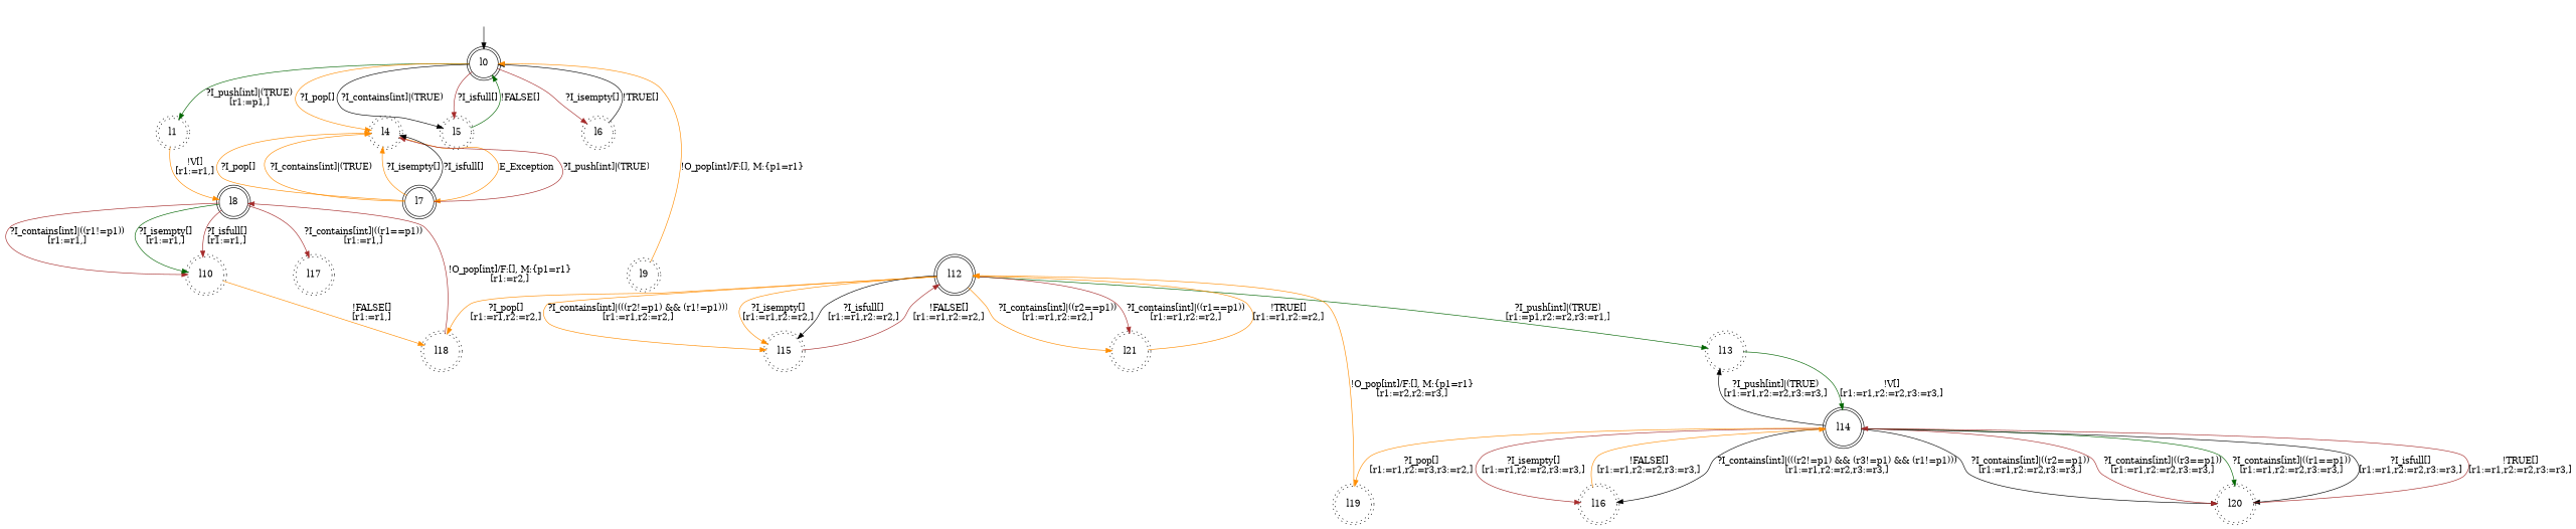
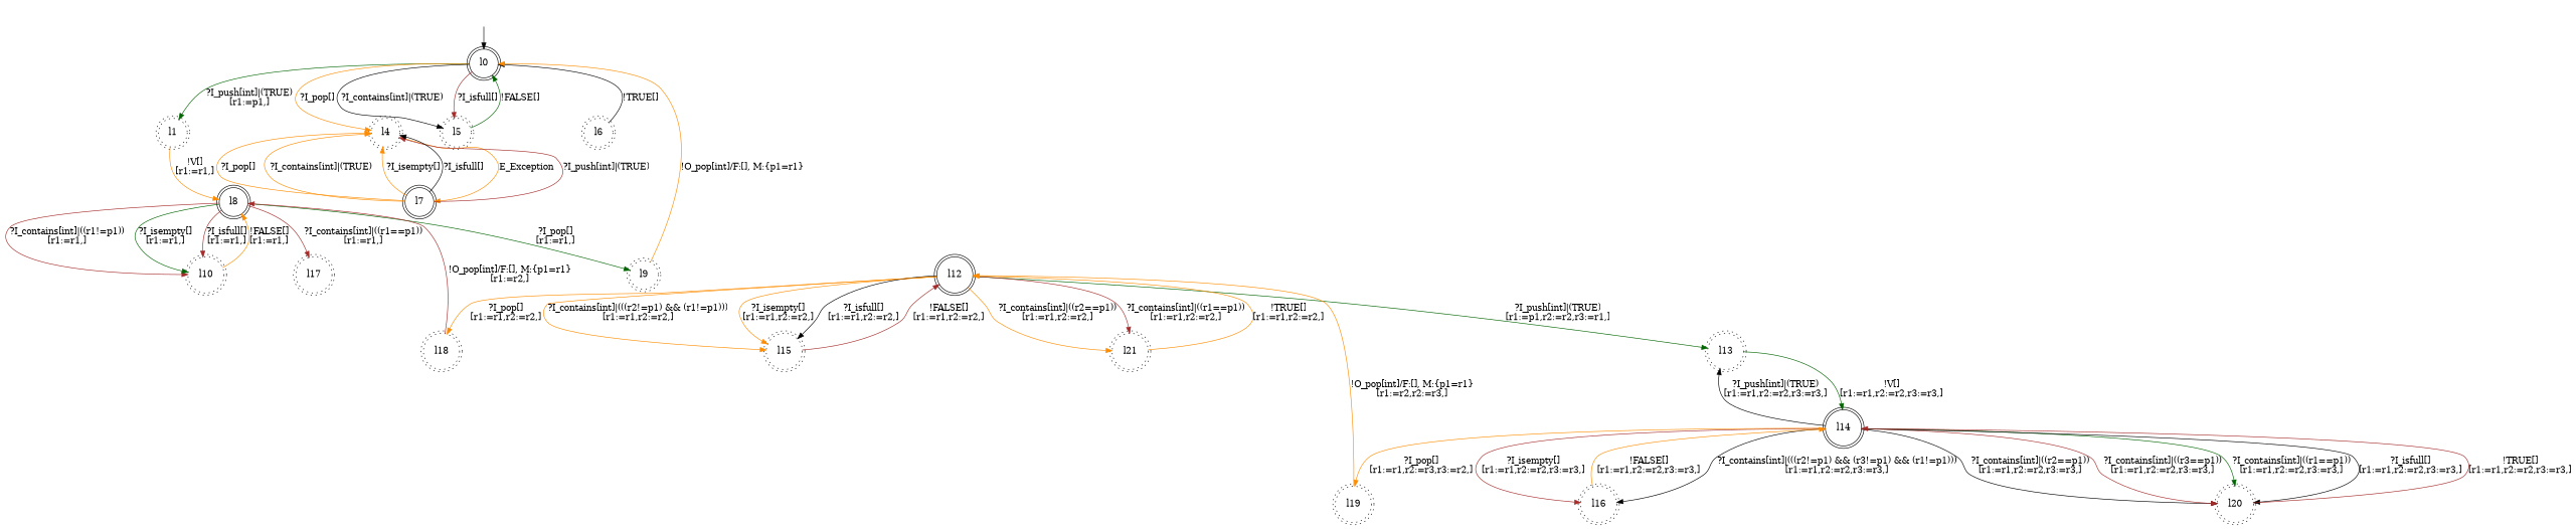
  digraph {
    node [shape=doublecircle style=dotted]
    edge [color=darkorange]
    "" [shape=none style=""]
    l0 [style=solid]
    l1
    l4
    l5
    l6
    l8 [style=solid]
    l7 [style=solid]
    l9
    l10
    l17
    l12 [style=solid]
    l13
    l15
    l18
    l21
    l14 [style=solid]
    l16
    l19
    l20
    "" -> l0 [color=black]
    l0 -> l1 [color=darkgreen label=<?I_push[int]|(TRUE)<BR />[r1:=p1,]>]
    l0 -> l4 [label=<?I_pop[]>]
    l0 -> l5 [color=black label=<?I_contains[int]|(TRUE)>]
    l0 -> l5 [color=brown label=<?I_isfull[]>]
-   l0 -> l6 [color=brown label=<?I_isempty[]>]
    l1 -> l8 [label=<!V[]<BR />[r1:=r1,]>]
    l4 -> l7 [label=<E_Exception>]
    l5 -> l0 [color=darkgreen label=<!FALSE[]>]
    l6 -> l0 [color=black label=<!TRUE[]>]
+   l8 -> l9 [color=darkgreen label=<?I_pop[]<BR />[r1:=r1,]>]
    l8 -> l10 [color=brown label=<?I_contains[int]|((r1!=p1))<BR />[r1:=r1,]>]
    l8 -> l10 [color=darkgreen label=<?I_isempty[]<BR />[r1:=r1,]>]
    l8 -> l10 [color=brown label=<?I_isfull[]<BR />[r1:=r1,]>]
    l8 -> l17 [color=brown label=<?I_contains[int]|((r1==p1))<BR />[r1:=r1,]>]
    l7 -> l4 [color=brown label=<?I_push[int]|(TRUE)>]
    l7 -> l4 [label=<?I_pop[]>]
    l7 -> l4 [label=<?I_contains[int]|(TRUE)>]
    l7 -> l4 [label=<?I_isempty[]>]
    l7 -> l4 [color=black label=<?I_isfull[]>]
    l9 -> l0 [label=<!O_pop[int]/F:[], M:{p1=r1}>]
-   l10 -> l18 [label=<!FALSE[]<BR />[r1:=r1,]>]
+   l10 -> l8 [label=<!FALSE[]<BR />[r1:=r1,]>]
    l12 -> l13 [color=darkgreen label=<?I_push[int]|(TRUE)<BR />[r1:=p1,r2:=r2,r3:=r1,]>]
    l12 -> l15 [label=<?I_contains[int]|(((r2!=p1) &amp;&amp; (r1!=p1)))<BR />[r1:=r1,r2:=r2,]>]
    l12 -> l15 [label=<?I_isempty[]<BR />[r1:=r1,r2:=r2,]>]
    l12 -> l15 [color=black label=<?I_isfull[]<BR />[r1:=r1,r2:=r2,]>]
    l12 -> l18 [label=<?I_pop[]<BR />[r1:=r1,r2:=r2,]>]
    l12 -> l21 [label=<?I_contains[int]|((r2==p1))<BR />[r1:=r1,r2:=r2,]>]
    l12 -> l21 [color=brown label=<?I_contains[int]|((r1==p1))<BR />[r1:=r1,r2:=r2,]>]
    l13 -> l14 [color=darkgreen label=<!V[]<BR />[r1:=r1,r2:=r2,r3:=r3,]>]
    l15 -> l12 [color=brown label=<!FALSE[]<BR />[r1:=r1,r2:=r2,]>]
    l18 -> l8 [color=brown label=<!O_pop[int]/F:[], M:{p1=r1}<BR />[r1:=r2,]>]
    l21 -> l12 [label=<!TRUE[]<BR />[r1:=r1,r2:=r2,]>]
    l14 -> l13 [color=black label=<?I_push[int]|(TRUE)<BR />[r1:=r1,r2:=r2,r3:=r3,]>]
    l14 -> l16 [color=black label=<?I_contains[int]|(((r2!=p1) &amp;&amp; (r3!=p1) &amp;&amp; (r1!=p1)))<BR />[r1:=r1,r2:=r2,r3:=r3,]>]
    l14 -> l16 [color=brown label=<?I_isempty[]<BR />[r1:=r1,r2:=r2,r3:=r3,]>]
    l14 -> l19 [label=<?I_pop[]<BR />[r1:=r1,r2:=r3,r3:=r2,]>]
    l14 -> l20 [color=black label=<?I_contains[int]|((r2==p1))<BR />[r1:=r1,r2:=r2,r3:=r3,]>]
    l14 -> l20 [color=brown label=<?I_contains[int]|((r3==p1))<BR />[r1:=r1,r2:=r2,r3:=r3,]>]
    l14 -> l20 [color=darkgreen label=<?I_contains[int]|((r1==p1))<BR />[r1:=r1,r2:=r2,r3:=r3,]>]
    l14 -> l20 [color=black label=<?I_isfull[]<BR />[r1:=r1,r2:=r2,r3:=r3,]>]
    l16 -> l14 [label=<!FALSE[]<BR />[r1:=r1,r2:=r2,r3:=r3,]>]
    l19 -> l12 [label=<!O_pop[int]/F:[], M:{p1=r1}<BR />[r1:=r2,r2:=r3,]>]
    l20 -> l14 [color=brown label=<!TRUE[]<BR />[r1:=r1,r2:=r2,r3:=r3,]>]
  }
